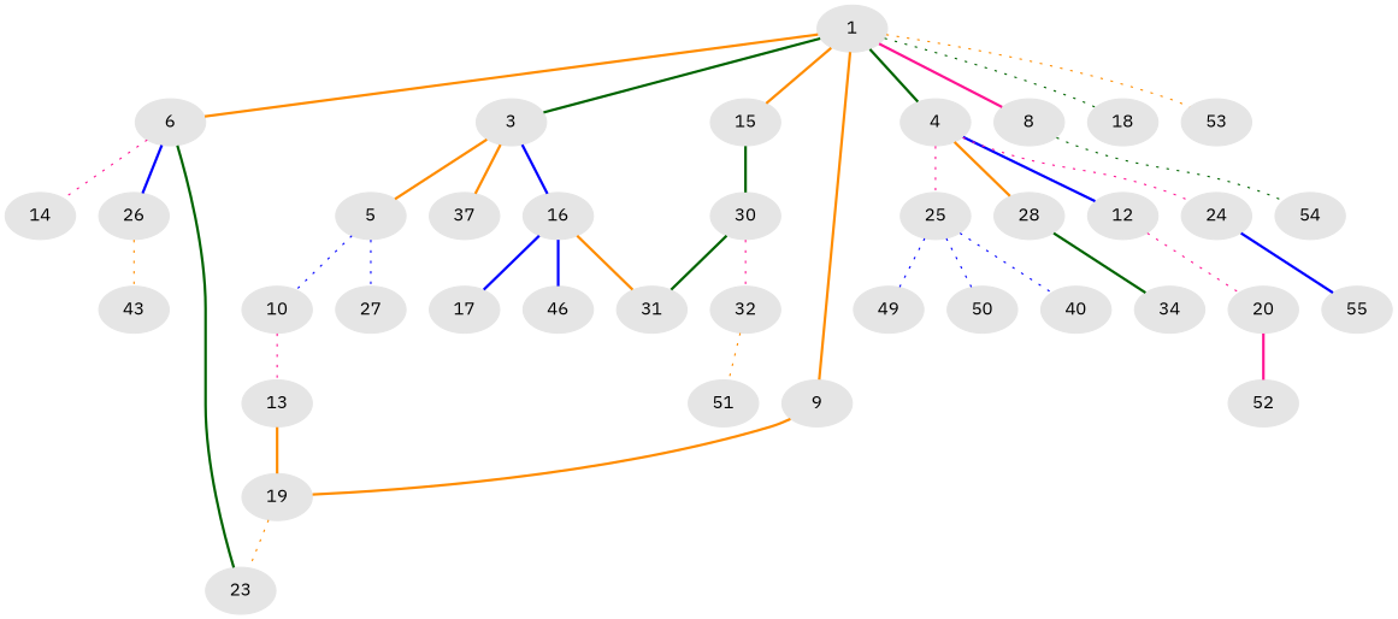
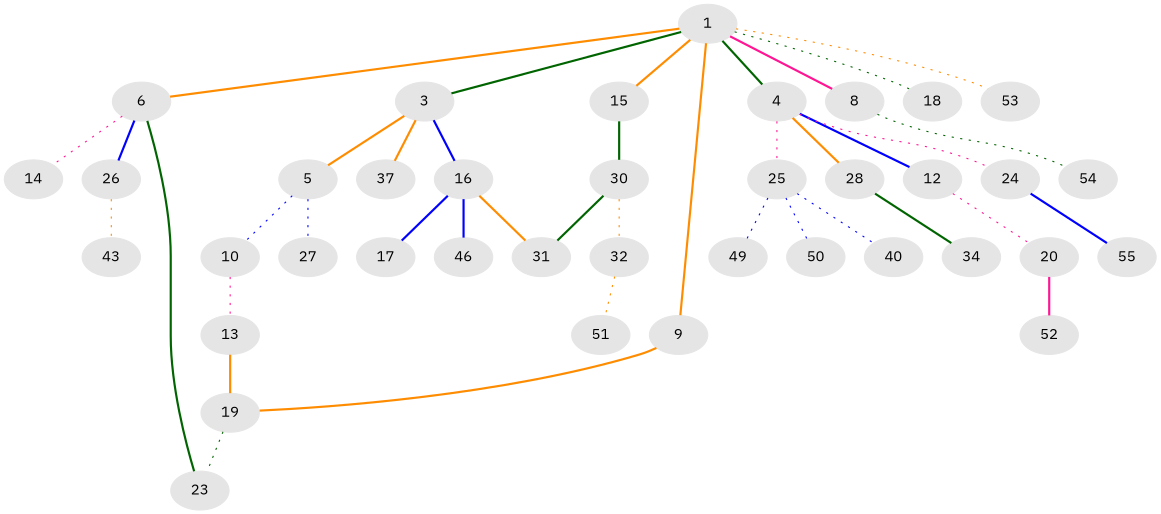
  graph {
    fontname="IBM Plex Sans"
    node [color=gray90 fontname="IBM Plex Sans" style=filled]
    edge [color=darkorange fontname="IBM Plex Sans" style=bold]
    1 [super="+2"]
    3 [super="+7"]
    4 [super="+22"]
    6 [super="+11"]
    8
    9
    15
    18
    53
    5 [super="+21"]
    16 [super="+36"]
    37
    12 [super="+58"]
    24 [super="+44"]
    25 [super="+29"]
    28 [super="+41"]
    14 [super="+38"]
    23 [super="+42"]
    26 [super="+39"]
    54
    19 [super="+47"]
    30 [super="+56"]
    10
    27
    17 [super="+48"]
    31
    46
    20 [super="+33"]
    55
    40 [super="+45"]
    49
    50
    34
    13 [super="+35"]
    43
    52
    32 [super="+57"]
    51
    1 -- 3 [color=darkgreen]
    1 -- 4 [color=darkgreen]
    1 -- 6
    1 -- 8 [color=deeppink]
    1 -- 9
    1 -- 15
    1 -- 18 [color=darkgreen style=dotted]
    1 -- 53 [style=dotted]
    3 -- 5
    3 -- 16 [color=blue]
    3 -- 37
    4 -- 12 [color=blue]
    4 -- 24 [color=deeppink style=dotted]
    4 -- 25 [color=deeppink style=dotted]
    4 -- 28
    6 -- 14 [color=deeppink style=dotted]
    6 -- 23 [color=darkgreen]
    6 -- 26 [color=blue]
    8 -- 54 [color=darkgreen style=dotted]
    9 -- 19
    15 -- 30 [color=darkgreen]
    5 -- 10 [color=blue style=dotted]
    5 -- 27 [color=blue style=dotted]
    16 -- 17 [color=blue]
    16 -- 31
    16 -- 46 [color=blue]
    12 -- 20 [color=deeppink style=dotted]
    24 -- 55 [color=blue]
    25 -- 40 [color=blue style=dotted]
    25 -- 49 [color=blue style=dotted]
    25 -- 50 [color=blue style=dotted]
    28 -- 34 [color=darkgreen]
    26 -- 43 [style=dotted]
-   19 -- 23 [style=dotted]
+   19 -- 23 [color=darkgreen style=dotted]
    30 -- 31 [color=darkgreen]
-   30 -- 32 [color=deeppink style=dotted]
+   30 -- 32 [style=dotted]
    10 -- 13 [color=deeppink style=dotted]
    20 -- 52 [color=deeppink]
    13 -- 19
    32 -- 51 [style=dotted]
  }
